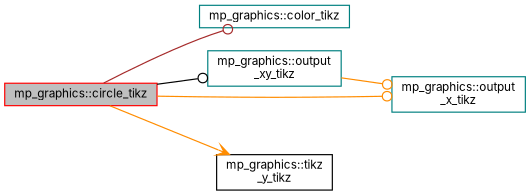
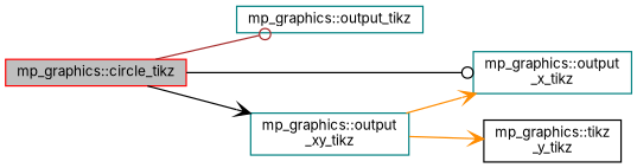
  digraph {
    fontname=Inter
    rankdir=LR
    node [color=teal fillcolor=white fontname=Inter fontsize=10 shape=record style=filled]
    edge [arrowhead=odot color=black fontname=Inter fontsize=10 labelfontname=Helvetica labelfontsize=10 style=solid]
    n1 [color=red fillcolor=grey75 fontcolor=black height=0.2 label="mp_graphics::circle_tikz" width=0.4]
-   n2 [height=0.2 label="mp_graphics::color_tikz" width=0.4]
+   n2 [height=0.2 label="mp_graphics::output_tikz" width=0.4]
    n3 [height=0.2 label="mp_graphics::output\l_xy_tikz" width=0.4]
    n4 [height=0.2 label="mp_graphics::output\l_x_tikz" width=0.4]
    n5 [color=black height=0.2 label="mp_graphics::tikz\l_y_tikz" width=0.4]
    n1 -> n2 [color=brown]
-   n1 -> n3
-   n1 -> n4 [color=darkorange]
-   n3 -> n4 [color=darkorange]
-   n1 -> n5 [arrowhead=vee color=darkorange]
+   n1 -> n3 [arrowhead=vee]
+   n1 -> n4
+   n3 -> n4 [arrowhead=vee color=darkorange]
+   n3 -> n5 [arrowhead=vee color=darkorange]
  }
